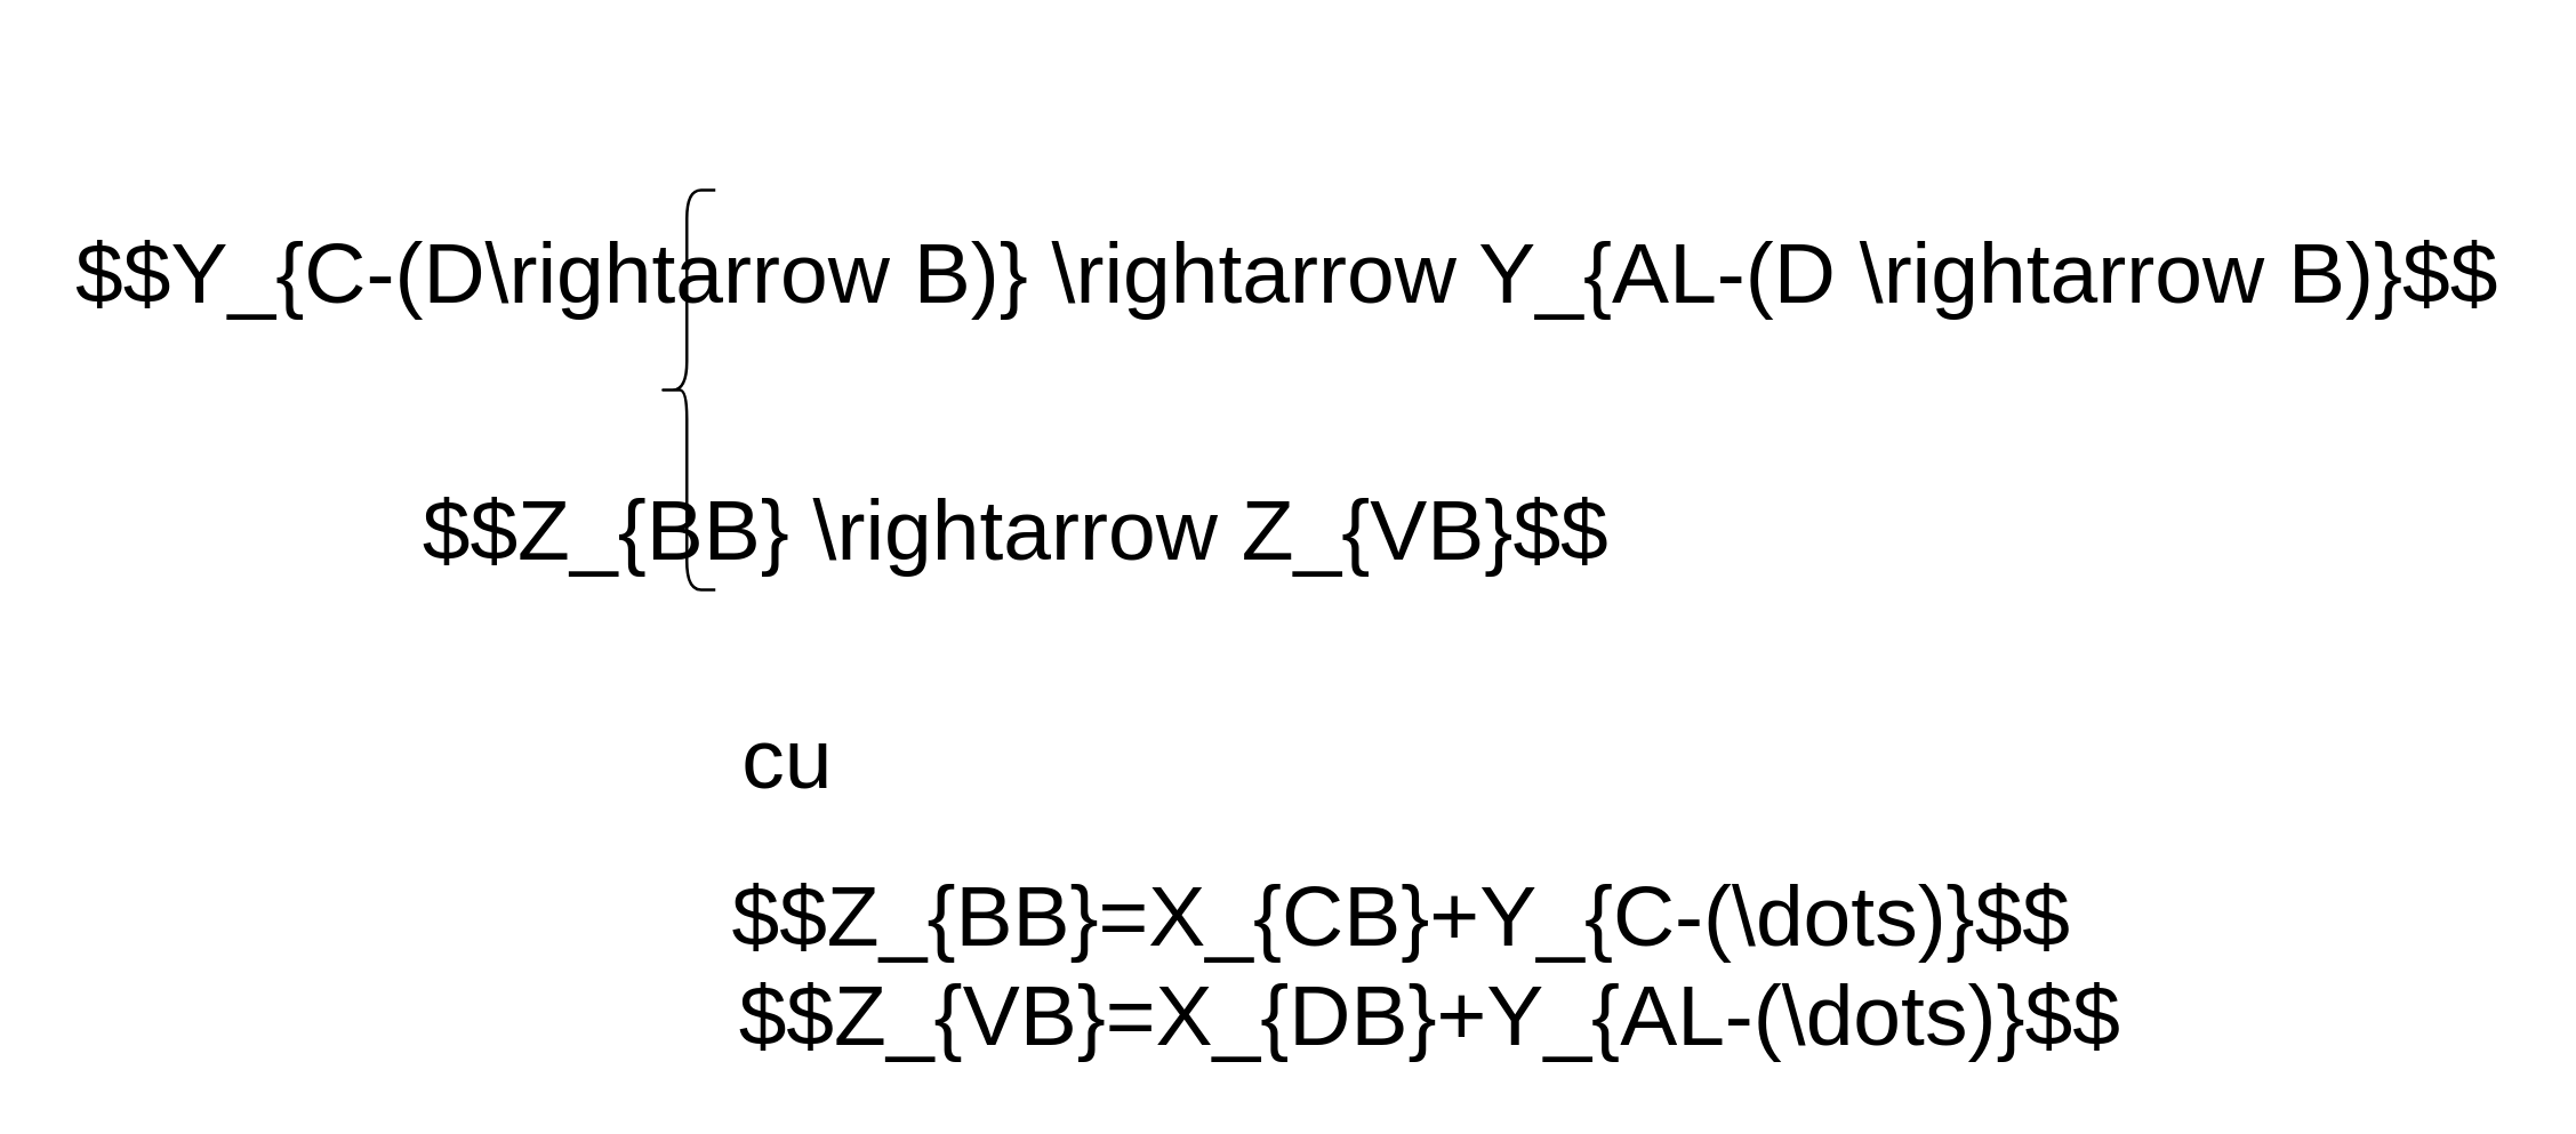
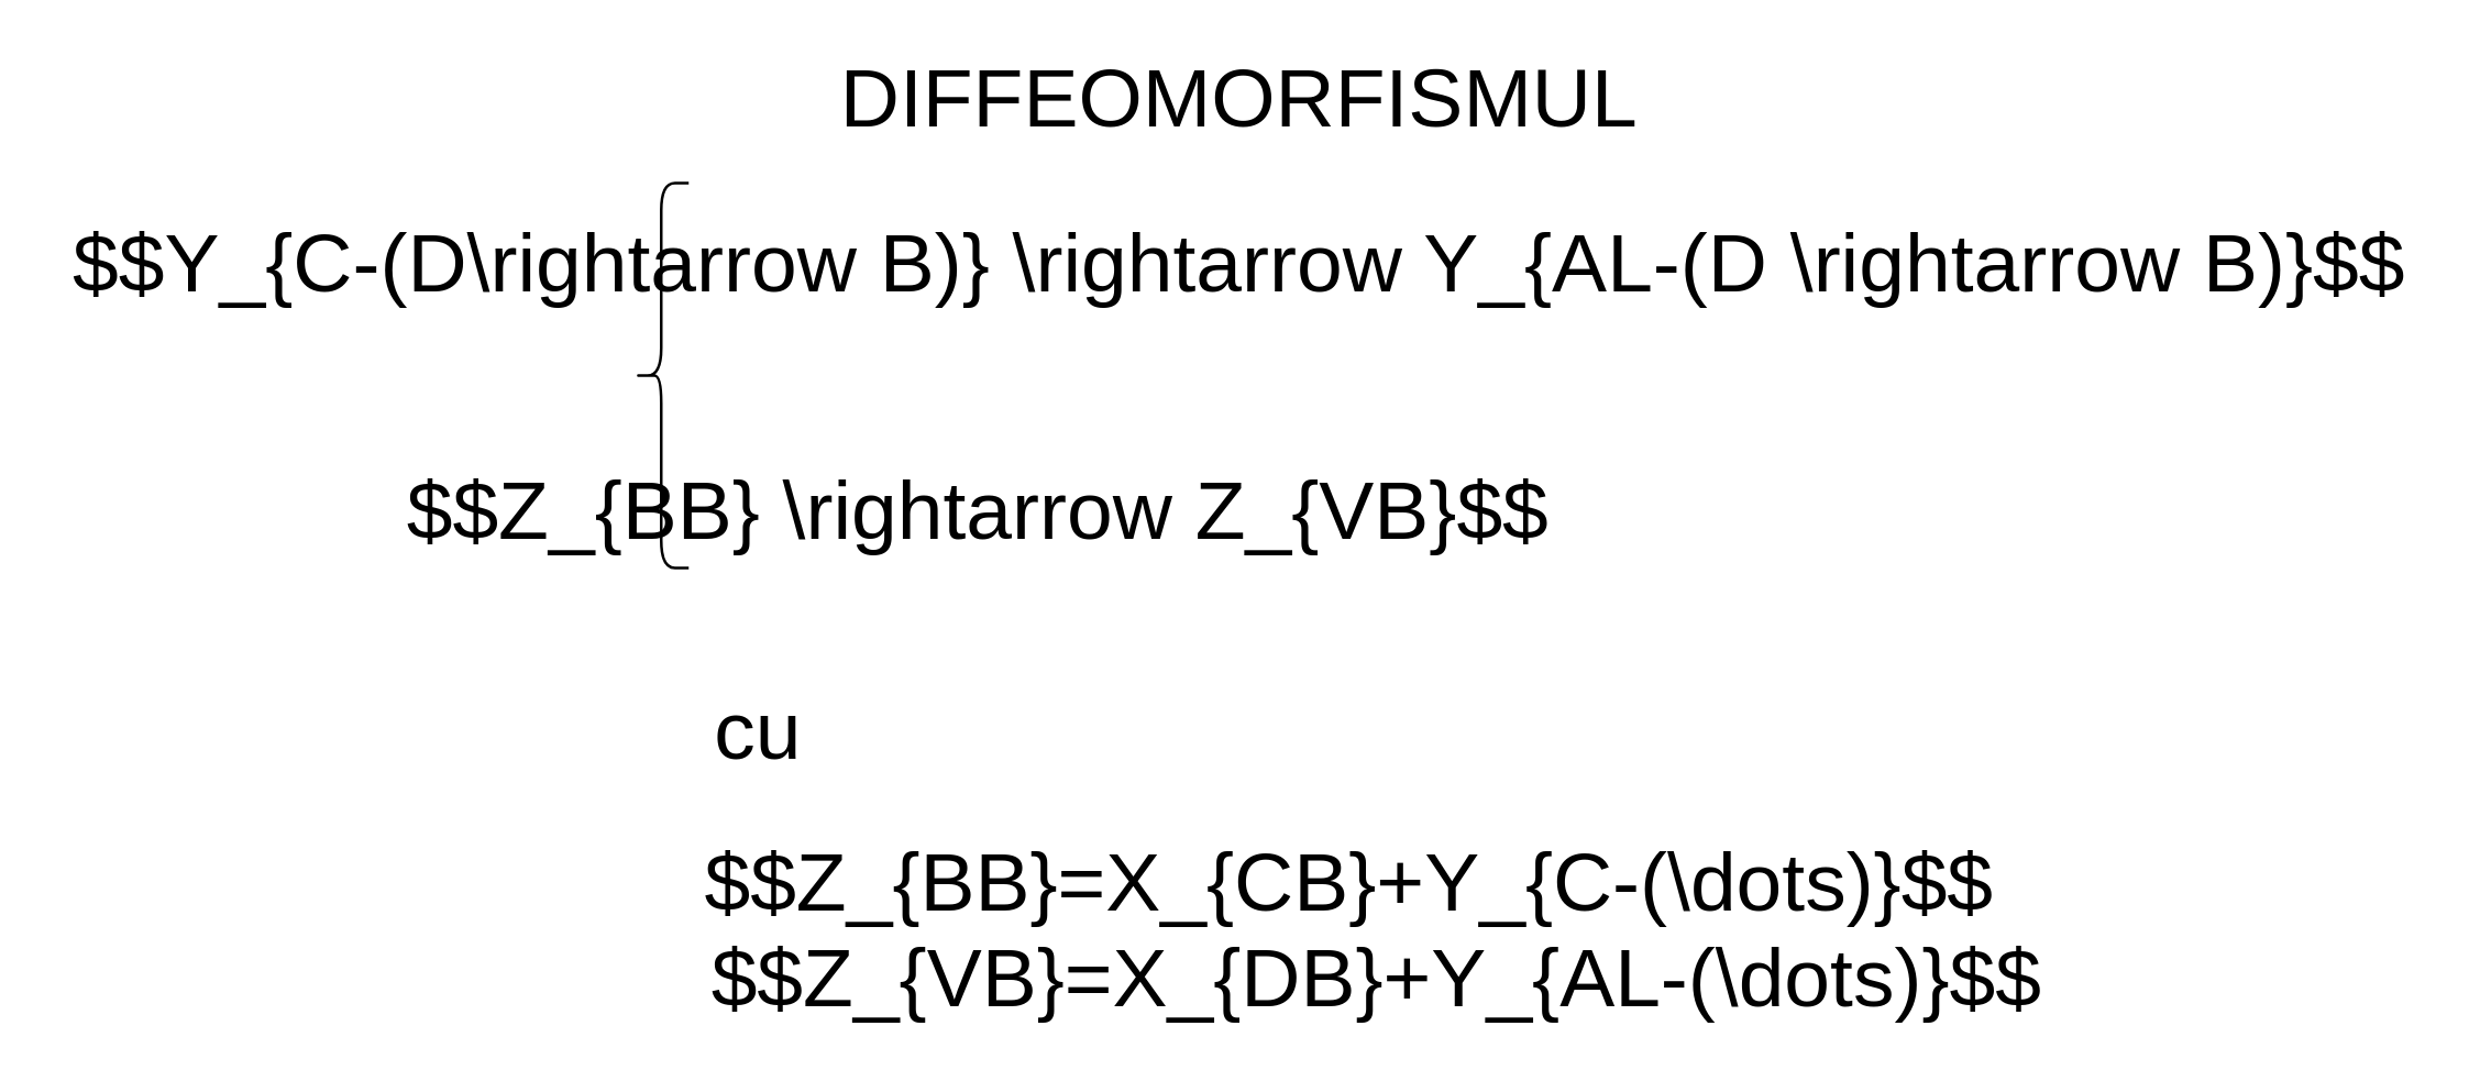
  <mxCell id="0" />
  <mxCell id="1" parent="0" />
+ <mxCell id="2" value="&lt;font style=&quot;font-size: 30px&quot;&gt;DIFFEOMORFISMUL&lt;/font&gt;" style="text;html=1;align=center;verticalAlign=middle;resizable=0;points=[];autosize=1;strokeColor=none;fillColor=none;" vertex="1" parent="1"><mxGeometry x="295" y="20" width="310" height="30" as="geometry" /></mxCell>
  <mxCell id="3" value="$$Y_{C-(D\rightarrow B)} \rightarrow Y_{AL-(D \rightarrow B)}$$" style="text;html=1;align=center;verticalAlign=middle;resizable=0;points=[];autosize=1;strokeColor=none;fillColor=none;fontSize=30;" vertex="1" parent="1"><mxGeometry x="20" y="75" width="860" height="40" as="geometry" /></mxCell>
  <mxCell id="4" value="$$Z_{BB} \rightarrow Z_{VB}$$" style="text;html=1;align=center;verticalAlign=middle;resizable=0;points=[];autosize=1;strokeColor=none;fillColor=none;fontSize=30;" vertex="1" parent="1"><mxGeometry x="140" y="165" width="430" height="40" as="geometry" /></mxCell>
  <mxCell id="5" value="" style="shape=curlyBracket;whiteSpace=wrap;html=1;rounded=1;fontSize=30;" vertex="1" parent="1"><mxGeometry x="230" y="66" width="20" height="140" as="geometry" /></mxCell>
  <mxCell id="6" value="&lt;br&gt;$$Z_{BB}=X_{CB}+Y_{C-(\dots)}$$&lt;br&gt;&amp;nbsp;" style="text;html=1;align=center;verticalAlign=middle;resizable=0;points=[];autosize=1;strokeColor=none;fillColor=none;fontSize=30;" vertex="1" parent="1"><mxGeometry x="250" y="265" width="480" height="110" as="geometry" /></mxCell>
  <mxCell id="7" value="$$Z_{VB}=X_{DB}+Y_{AL-(\dots)}$$" style="text;html=1;align=center;verticalAlign=middle;resizable=0;points=[];autosize=1;strokeColor=none;fillColor=none;fontSize=30;" vertex="1" parent="1"><mxGeometry x="250" y="335" width="500" height="40" as="geometry" /></mxCell>
  <mxCell id="8" value="cu" style="text;html=1;align=center;verticalAlign=middle;resizable=0;points=[];autosize=1;strokeColor=none;fillColor=none;fontSize=30;" vertex="1" parent="1"><mxGeometry x="250" y="245" width="50" height="40" as="geometry" /></mxCell>
